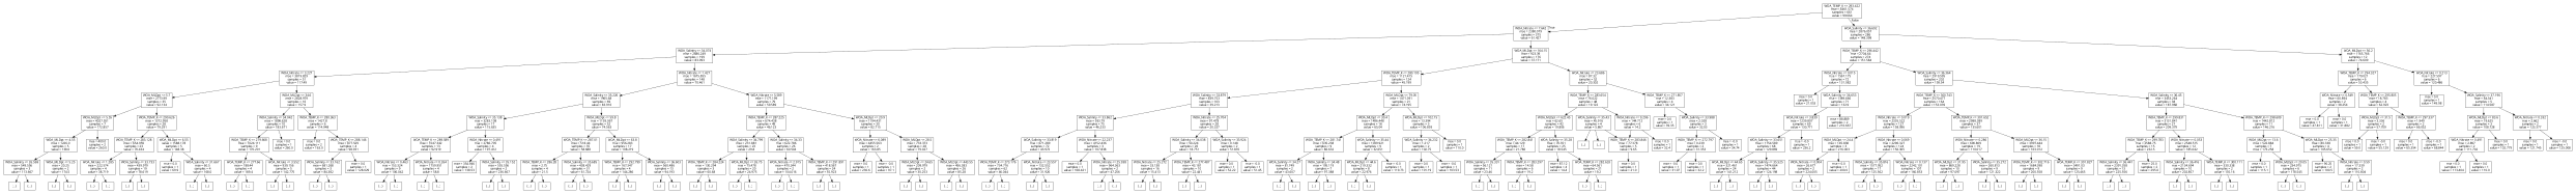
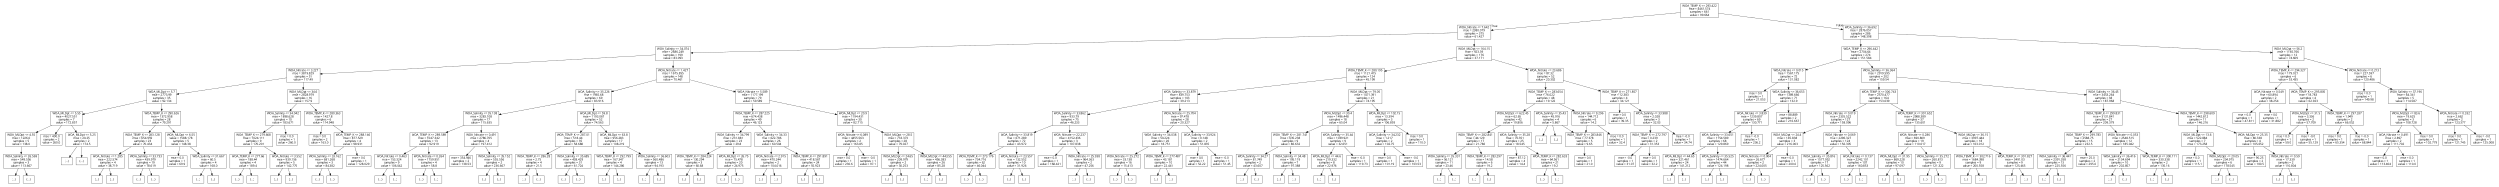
  digraph {
    fontname="Open Sans"
    node [fontname="Open Sans" shape=box]
    edge [fontname="Open Sans"]
    n1 [label="WOA_TEMP_K <= 293.422\nmse = 4461.574\nsamples = 661\nvalue = 99.664"]
    n2 [label="WOA_Nitrate <= 7.642\nmse = 2380.079\nsamples = 375\nvalue = 61.427"]
    n3 [label="WOA_Salinity <= 36.692\nmse = 2876.057\nsamples = 286\nvalue = 148.398"]
    n4 [label="WOA_Salinity <= 34.074\nmse = 2686.249\nsamples = 199\nvalue = 83.093"]
    n5 [label="WOA_MLDpt <= 164.15\nmse = 923.39\nsamples = 176\nvalue = 37.171"]
    n6 [label="WOA_TEMP_K <= 296.442\nmse = 2704.64\nsamples = 274\nvalue = 151.584"]
    n7 [label="WOA_MLDpt <= 56.2\nmse = 1165.766\nsamples = 12\nvalue = 74.609"]
    n8 [label="WOA_Nitrate <= 3.227\nmse = 3819.829\nsamples = 51\nvalue = 117.49"]
    n9 [label="WOA_Nitrate <= 1.427\nmse = 1675.855\nsamples = 148\nvalue = 70.461"]
    n10 [label="WOA_TEMP_K <= 280.195\nmse = 1121.415\nsamples = 124\nvalue = 45.199"]
    n11 [label="WOA_Nitrate <= 23.686\nmse = 87.32\nsamples = 52\nvalue = 20.302"]
    n12 [label="WOA_MLDpt <= 5.7\nmse = 2773.99\nsamples = 35\nvalue = 92.134"]
    n13 [label="WOA_MLDpt <= 34.6\nmse = 2828.979\nsamples = 16\nvalue = 157.9"]
    n14 [label="WOA_Salinity <= 35.226\nmse = 1965.68\nsamples = 69\nvalue = 83.916"]
    n15 [label="WOA_Nitrate <= 5.589\nmse = 1177.199\nsamples = 79\nvalue = 59.589"]
    n16 [label="WOA_MLDpt <= 5.55\nmse = 4027.551\nsamples = 7\nvalue = 172.857"]
    n17 [label="WOA_TEMP_K <= 290.626\nmse = 1372.958\nsamples = 28\nvalue = 79.291"]
    n18 [label="WOA_Salinity <= 34.042\nmse = 1898.628\nsamples = 10\nvalue = 183.671"]
    n19 [label="WOA_TEMP_K <= 280.363\nmse = 1427.8\nsamples = 6\nvalue = 114.948"]
    n20 [label="WOA_MLDpt <= 4.55\nmse = 1226.0\nsamples = 5\nvalue = 138.0"]
    n21 [label="mse = 400.0\nsamples = 2\nvalue = 260.0"]
    n22 [label="WOA_TEMP_K <= 283.128\nmse = 654.959\nsamples = 23\nvalue = 70.434"]
    n23 [label="WOA_MLDpt <= 6.55\nvalue = 1588.178\nsamples = 5\nvalue = 148.38"]
    n24 [label="WOA_Salinity <= 26.569\nmse = 549.556\nsamples = 3\nvalue = 113.667"]
    n25 [label="WOA_MLDpt <= 5.25\nmse = 20.25\nsamples = 2\nvalue = 174.5"]
    n26 [label="(...)"]
    n27 [label="(...)"]
    n28 [label="(...)"]
    n29 [label="(...)"]
    n30 [label="WOA_Nitrate <= 1.285\nmse = 222.574\nsamples = 4\nvalue = 38.719"]
    n31 [label="WOA_Salinity <= 33.733\nmse = 439.979\nsamples = 19\nvalue = 78.619"]
    n32 [label="mse = 0.0\nsamples = 1\nvalue = 69.9"]
    n33 [label="WOA_Salinity <= 31.667\nmse = 60.5\nsamples = 4\nvalue = 168.0"]
    n34 [label="(...)"]
    n35 [label="(...)"]
    n36 [label="(...)"]
    n37 [label="(...)"]
    n38 [label="(...)"]
    n39 [label="(...)"]
    n40 [label="WOA_TEMP_K <= 279.668\nmse = 1024.111\nsamples = 9\nvalue = 170.201"]
    n41 [label="mse = 0.0\nsamples = 1\nvalue = 260.0"]
    n42 [label="mse = 0.0\nsamples = 2\nvalue = 163.0"]
    n43 [label="WOA_TEMP_K <= 288.146\nmse = 877.529\nsamples = 4\nvalue = 98.931"]
    n44 [label="WOA_TEMP_K <= 277.66\nmse = 188.44\nsamples = 4\nvalue = 189.4"]
    n45 [label="WOA_Nitrate <= 3.552\nmse = 939.156\nsamples = 5\nvalue = 142.775"]
    n46 [label="(...)"]
    n47 [label="(...)"]
    n48 [label="(...)"]
    n49 [label="(...)"]
    n50 [label="WOA_Salinity <= 33.162\nmse = 681.268\nsamples = 3\nvalue = 84.382"]
    n51 [label="mse = 0.0\nsamples = 1\nvalue = 128.029"]
    n52 [label="(...)"]
    n53 [label="(...)"]
    n54 [label="WOA_Salinity <= 35.138\nmse = 3283.108\nsamples = 17\nvalue = 115.635"]
    n55 [label="WOA_MLDpt <= 59.8\nmse = 1193.067\nsamples = 52\nvalue = 74.563"]
    n56 [label="WOA_TEMP_K <= 287.225\nmse = 674.438\nsamples = 49\nvalue = 46.123"]
    n57 [label="WOA_MLDpt <= 20.9\nmse = 1194.431\nsamples = 30\nvalue = 82.715"]
    n58 [label="WOA_TEMP_K <= 289.589\nmse = 1047.342\nsamples = 13\nvalue = 92.919"]
    n59 [label="WOA_Nitrate <= 0.491\nmse = 2786.705\nsamples = 4\nvalue = 197.412"]
    n60 [label="WOA_TEMP_K <= 287.01\nmse = 518.44\nsamples = 35\nvalue = 58.688"]
    n61 [label="WOA_MLDpt <= 63.8\nmse = 956.283\nsamples = 17\nvalue = 108.219"]
    n62 [label="WOA_Nitrate <= 0.463\nmse = 153.324\nsamples = 9\nvalue = 106.042"]
    n63 [label="WOA_Nitrate <= 0.264\nmse = 1759.951\nsamples = 4\nvalue = 58.8"]
    n64 [label="mse = 354.946\nsamples = 2\nvalue = 138.53"]
    n65 [label="WOA_Salinity <= 35.152\nmse = 555.556\nsamples = 2\nvalue = 236.667"]
    n66 [label="(...)"]
    n67 [label="(...)"]
    n68 [label="(...)"]
    n69 [label="(...)"]
    n70 [label="(...)"]
    n71 [label="(...)"]
    n72 [label="WOA_TEMP_K <= 286.28\nmse = 2.75\nsamples = 4\nvalue = 21.5"]
    n73 [label="WOA_Salinity <= 35.685\nmse = 438.429\nsamples = 31\nvalue = 61.724"]
    n74 [label="WOA_TEMP_K <= 292.799\nmse = 167.347\nsamples = 4\nvalue = 144.286"]
    n75 [label="WOA_Salinity <= 36.603\nmse = 560.486\nsamples = 13\nvalue = 94.193"]
    n76 [label="(...)"]
    n77 [label="(...)"]
    n78 [label="(...)"]
    n79 [label="(...)"]
    n80 [label="(...)"]
    n81 [label="(...)"]
    n82 [label="(...)"]
    n83 [label="(...)"]
    n84 [label="WOA_Salinity <= 34.799\nmse = 231.881\nsamples = 23\nvalue = 29.8"]
    n85 [label="WOA_Salinity <= 34.33\nmse = 622.786\nsamples = 26\nvalue = 60.504"]
    n86 [label="WOA_Nitrate <= 6.089\nmse = 4455.563\nsamples = 2\nvalue = 163.85"]
    n87 [label="WOA_MLDpt <= 28.5\nmse = 733.373\nsamples = 28\nvalue = 79.027"]
    n88 [label="WOA_TEMP_K <= 284.224\nmse = 130.294\nsamples = 3\nvalue = 60.68"]
    n89 [label="WOA_MLDpt <= 26.75\nmse = 75.478\nsamples = 20\nvalue = 24.975"]
    n90 [label="WOA_Nitrate <= 2.915\nmse = 470.244\nsamples = 2\nvalue = 104.016"]
    n91 [label="WOA_TEMP_K <= 291.891\nmse = 418.567\nsamples = 24\nvalue = 55.923"]
    n92 [label="(...)"]
    n93 [label="(...)"]
    n94 [label="(...)"]
    n95 [label="(...)"]
    n96 [label="(...)"]
    n97 [label="(...)"]
    n98 [label="(...)"]
    n99 [label="(...)"]
    n100 [label="mse = 0.0\nsamples = 1\nvalue = 230.6"]
    n101 [label="mse = -0.0\nsamples = 1\nvalue = 97.1"]
    n102 [label="WOA_MLDpt <= 24.65\nmse = 209.979\nsamples = 2\nvalue = 30.253"]
    n103 [label="WOA_MLDpt <= 443.55\nmse = 456.383\nsamples = 26\nvalue = 85.28"]
    n104 [label="(...)"]
    n105 [label="(...)"]
    n106 [label="(...)"]
    n107 [label="(...)"]
    n108 [label="WOA_Salinity <= 33.879\nmse = 839.753\nsamples = 103\nvalue = 39.213"]
    n109 [label="WOA_MLDpt <= 79.05\nmse = 1471.391\nsamples = 21\nvalue = 74.195"]
    n110 [label="WOA_TEMP_K <= 283.654\nmse = 76.022\nsamples = 48\nvalue = 19.122"]
    n111 [label="WOA_TEMP_K <= 271.857\nmse = 12.383\nsamples = 4\nvalue = 34.121"]
    n112 [label="WOA_Salinity <= 33.862\nmse = 933.79\nsamples = 75\nvalue = 46.233"]
    n113 [label="WOA_Nitrate <= 25.704\nmse = 97.478\nsamples = 28\nvalue = 20.327"]
    n114 [label="WOA_MLDpt <= 30.4\nmse = 1496.448\nsamples = 18\nvalue = 65.04"]
    n115 [label="WOA_MLDpt <= 102.15\nmse = 13.394\nsamples = 3\nvalue = 106.893"]
    n116 [label="WOA_Salinity <= 33.819\nmse = 671.289\nsamples = 72\nvalue = 43.972"]
    n117 [label="WOA_Nitrate <= 22.237\nmse = 4152.436\nsamples = 3\nvalue = 107.838"]
    n118 [label="WOA_Salinity <= 34.038\nmse = 50.224\nsamples = 26\nvalue = 18.751"]
    n119 [label="WOA_Salinity <= 33.924\nmse = 0.148\nsamples = 2\nvalue = 51.835"]
    n120 [label="WOA_TEMP_K <= 273.176\nmse = 734.716\nsamples = 62\nvalue = 46.044"]
    n121 [label="WOA_Nitrate <= 23.557\nmse = 132.552\nsamples = 10\nvalue = 31.926"]
    n122 [label="mse = 0.0\nsamples = 1\nvalue = 168.421"]
    n123 [label="WOA_Nitrate <= 25.938\nmse = 964.363\nsamples = 2\nvalue = 47.256"]
    n124 [label="(...)"]
    n125 [label="(...)"]
    n126 [label="(...)"]
    n127 [label="(...)"]
    n128 [label="(...)"]
    n129 [label="(...)"]
    n130 [label="WOA_Nitrate <= 25.272\nmse = 33.138\nsamples = 16\nvalue = 15.413"]
    n131 [label="WOA_TEMP_K <= 277.487\nmse = 43.181\nsamples = 10\nvalue = 22.441"]
    n132 [label="mse = 0.0\nsamples = 1\nvalue = 52.22"]
    n133 [label="mse = -0.0\nsamples = 1\nvalue = 51.45"]
    n134 [label="(...)"]
    n135 [label="(...)"]
    n136 [label="(...)"]
    n137 [label="(...)"]
    n138 [label="WOA_TEMP_K <= 281.741\nmse = 635.238\nsamples = 9\nvalue = 86.632"]
    n139 [label="WOA_Salinity <= 35.44\nmse = 1039.921\nsamples = 9\nvalue = 32.651"]
    n140 [label="WOA_Salinity <= 34.232\nmse = 1.217\nsamples = 2\nvalue = 102.75"]
    n141 [label="mse = 0.0\nsamples = 1\nvalue = 110.0"]
    n142 [label="WOA_Salinity <= 34.27\nmse = 81.749\nsamples = 2\nvalue = 43.607"]
    n143 [label="WOA_Salinity <= 34.48\nmse = 195.119\nsamples = 7\nvalue = 97.388"]
    n144 [label="WOA_MLDpt <= 44.6\nmse = 219.332\nsamples = 8\nvalue = 22.976"]
    n145 [label="mse = -0.0\nsamples = 1\nvalue = 119.73"]
    n146 [label="(...)"]
    n147 [label="(...)"]
    n148 [label="(...)"]
    n149 [label="(...)"]
    n150 [label="(...)"]
    n151 [label="(...)"]
    n152 [label="mse = 0.0\nsamples = 1\nvalue = 101.19"]
    n153 [label="mse = -0.0\nsamples = 1\nvalue = 103.53"]
    n154 [label="WOA_MLDpt <= 622.45\nmse = 62.65\nsamples = 42\nvalue = 19.806"]
    n155 [label="WOA_Nitrate <= 9.296\nmse = 144.712\nsamples = 6\nvalue = 14.2"]
    n156 [label="mse = 0.0\nsamples = 1\nvalue = 39.35"]
    n157 [label="WOA_Salinity <= 33.988\nmse = 2.028\nsamples = 3\nvalue = 32.03"]
    n158 [label="WOA_TEMP_K <= 282.841\nmse = 44.129\nsamples = 17\nvalue = 21.786"]
    n159 [label="WOA_Salinity <= 35.28\nmse = 70.351\nsamples = 25\nvalue = 18.545"]
    n160 [label="WOA_TEMP_K <= 283.846\nmse = 77.378\nsamples = 5\nvalue = 9.65"]
    n161 [label="mse = 0.0\nsamples = 1\nvalue = 32.4"]
    n162 [label="WOA_Salinity <= 35.331\nmse = 56.121\nsamples = 11\nvalue = 23.46"]
    n163 [label="WOA_TEMP_K <= 283.297\nmse = 14.58\nsamples = 6\nvalue = 19.2"]
    n164 [label="mse = 87.12\nsamples = 4\nvalue = 14.4"]
    n165 [label="WOA_TEMP_K <= 282.633\nmse = 64.561\nsamples = 21\nvalue = 19.2"]
    n166 [label="(...)"]
    n167 [label="(...)"]
    n168 [label="(...)"]
    n169 [label="(...)"]
    n170 [label="(...)"]
    n171 [label="(...)"]
    n172 [label="mse = 0.0\nsamples = 1\nvalue = 21.0"]
    n173 [label="WOA_Salinity <= 35.43\nmse = 45.916\nsamples = 4\nvalue = 5.867"]
    n174 [label="(...)"]
    n175 [label="(...)"]
    n176 [label="WOA_TEMP_K <= 272.797\nmse = 0.239\nsamples = 2\nvalue = 31.353"]
    n177 [label="mse = -0.0\nsamples = 1\nvalue = 34.74"]
    n178 [label="mse = -0.0\nsamples = 1\nvalue = 31.07"]
    n179 [label="mse = 0.0\nsamples = 1\nvalue = 32.2"]
    n180 [label="WOA_Nitrate <= 0.015\nmse = 1567.175\nsamples = 72\nvalue = 131.082"]
    n181 [label="WOA_Salinity <= 36.364\nmse = 2919.595\nsamples = 202\nvalue = 159.54"]
    n182 [label="WOA_TEMP_K <= 294.327\nmse = 179.021\nsamples = 6\nvalue = 53.435"]
    n183 [label="WOA_Nitrate <= 0.213\nmse = 227.597\nsamples = 6\nvalue = 120.486"]
    n184 [label="mse = 0.0\nsamples = 1\nvalue = 21.053"]
    n185 [label="WOA_Salinity <= 36.653\nmse = 1389.666\nsamples = 71\nvalue = 132.9"]
    n186 [label="WOA_TEMP_K <= 300.743\nmse = 2570.477\nsamples = 164\nvalue = 153.039"]
    n187 [label="WOA_Salinity <= 36.45\nmse = 3453.264\nsamples = 38\nvalue = 187.968"]
    n188 [label="WOA_Nitrate <= 3.839\nmse = 1239.807\nsamples = 69\nvalue = 130.771"]
    n189 [label="mse = 88.889\nsamples = 2\nvalue = 216.667"]
    n190 [label="WOA_Salinity <= 33.651\nmse = 1154.589\nsamples = 68\nvalue = 129.869"]
    n191 [label="mse = -0.0\nsamples = 1\nvalue = 236.2"]
    n192 [label="WOA_MLDpt <= 44.65\nmse = 321.461\nsamples = 24\nvalue = 141.212"]
    n193 [label="WOA_Salinity <= 35.525\nmse = 1474.664\nsamples = 44\nvalue = 124.198"]
    n194 [label="(...)"]
    n195 [label="(...)"]
    n196 [label="(...)"]
    n197 [label="(...)"]
    n198 [label="WOA_Nitrate <= 0.019\nmse = 2335.522\nsamples = 127\nvalue = 158.096"]
    n199 [label="WOA_TEMP_K <= 301.652\nmse = 2988.389\nsamples = 37\nvalue = 135.601"]
    n200 [label="WOA_TEMP_K <= 299.831\nmse = 3131.841\nsamples = 27\nvalue = 209.379"]
    n201 [label="WOA_TEMP_K <= 298.609\nmse = 1442.812\nsamples = 11\nvalue = 146.216"]
    n202 [label="WOA_MLDpt <= 24.4\nmse = 145.838\nsamples = 3\nvalue = 216.003"]
    n203 [label="WOA_Nitrate <= 0.069\nmse = 2296.327\nsamples = 124\nvalue = 156.305"]
    n204 [label="WOA_Nitrate <= 0.286\nmse = 690.809\nsamples = 19\nvalue = 110.017"]
    n205 [label="WOA_MLDpt <= 36.15\nmse = 3997.444\nsamples = 18\nvalue = 163.012"]
    n206 [label="WOA_Nitrate <= 0.004\nmse = 26.677\nsamples = 2\nvalue = 224.005"]
    n207 [label="mse = 0.0\nsamples = 1\nvalue = 200.0"]
    n208 [label="WOA_Salinity <= 35.816\nmse = 1577.952\nsamples = 17\nvalue = 125.562"]
    n209 [label="WOA_Nitrate <= 0.137\nmse = 2242.101\nsamples = 107\nvalue = 160.853"]
    n210 [label="(...)"]
    n211 [label="(...)"]
    n212 [label="(...)"]
    n213 [label="(...)"]
    n214 [label="(...)"]
    n215 [label="(...)"]
    n216 [label="WOA_MLDpt <= 31.95\nmse = 869.228\nsamples = 10\nvalue = 97.097"]
    n217 [label="WOA_Salinity <= 35.272\nmse = 260.813\nsamples = 9\nvalue = 121.322"]
    n218 [label="WOA_TEMP_K <= 302.716\nmse = 1684.398\nsamples = 9\nvalue = 200.558"]
    n219 [label="WOA_TEMP_K <= 301.827\nmse = 3491.03\nsamples = 9\nvalue = 125.465"]
    n220 [label="(...)"]
    n221 [label="(...)"]
    n222 [label="(...)"]
    n223 [label="(...)"]
    n224 [label="(...)"]
    n225 [label="(...)"]
    n226 [label="(...)"]
    n227 [label="(...)"]
    n228 [label="WOA_TEMP_K <= 299.783\nmse = 2588.75\nsamples = 15\nvalue = 232.5"]
    n229 [label="WOA_Nitrate <= 0.053\nmse = 2548.515\nsamples = 12\nvalue = 185.042"]
    n230 [label="WOA_MLDpt <= 13.6\nmse = 522.884\nsamples = 7\nmse = 173.258"]
    n231 [label="WOA_MLDpt <= 25.35\nmse = 80.338\nsamples = 4\nvalue = 105.652"]
    n232 [label="WOA_Salinity <= 36.441\nmse = 2391.358\nsamples = 13\nvalue = 225.556"]
    n233 [label="mse = 25.0\nsamples = 2\nvalue = 295.0"]
    n234 [label="WOA_Salinity <= 36.416\nmse = 2134.694\nsamples = 10\nvalue = 202.857"]
    n235 [label="WOA_TEMP_K <= 300.111\nmse = 330.338\nsamples = 2\nvalue = 135.16"]
    n236 [label="(...)"]
    n237 [label="(...)"]
    n238 [label="(...)"]
    n239 [label="(...)"]
    n240 [label="(...)"]
    n241 [label="(...)"]
    n242 [label="mse = 0.0\nsamples = 1\nvalue = 115.1"]
    n243 [label="WOA_MLDpt <= 20.05\nmse = 234.975\nsamples = 6\nvalue = 178.545"]
    n244 [label="mse = 90.25\nsamples = 2\nvalue = 100.5"]
    n245 [label="WOA_Nitrate <= 0.59\nmse = 17.339\nsamples = 2\nvalue = 110.804"]
    n246 [label="(...)"]
    n247 [label="(...)"]
    n248 [label="(...)"]
    n249 [label="(...)"]
    n250 [label="WOA_Nitrate <= 0.549\nmse = 60.894\nsamples = 2\nvalue = 38.254"]
    n251 [label="WOA_TEMP_K <= 295.805\nmse = 18.783\nsamples = 4\nvalue = 62.923"]
    n252 [label="mse = 0.0\nsamples = 1\nvalue = 149.98"]
    n253 [label="WOA_Salinity <= 37.196\nmse = 64.341\nsamples = 5\nvalue = 114.587"]
    n254 [label="mse = 0.0\nsamples = 1\nvalue = 47.811"]
    n255 [label="mse = 0.0\nsamples = 1\nvalue = 31.882"]
    n256 [label="WOA_MLDpt <= 31.5\nmse = 3.336\nsamples = 2\nvalue = 57.709"]
    n257 [label="WOA_TEMP_K <= 297.337\nmse = 1.949\nsamples = 2\nvalue = 66.052"]
    n258 [label="mse = 0.0\nsamples = 1\nvalue = 59.0"]
    n259 [label="mse = -0.0\nsamples = 1\nvalue = 55.129"]
    n260 [label="mse = 0.0\nsamples = 1\nvalue = 65.354"]
    n261 [label="mse = -0.0\nsamples = 1\nvalue = 68.844"]
    n262 [label="WOA_MLDpt <= 83.6\nmse = 19.625\nsamples = 3\nvalue = 108.728"]
    n263 [label="WOA_Nitrate <= 0.332\nmse = 2.662\nsamples = 2\nvalue = 123.377"]
    n264 [label="WOA_Nitrate <= 0.491\nmse = 2.897\nsamples = 2\nvalue = 111.702"]
    n265 [label="mse = 0.0\nsamples = 1\nvalue = 102.779"]
    n266 [label="mse = 0.0\nsamples = 1\nvalue = 121.745"]
    n267 [label="mse = -0.0\nsamples = 1\nvalue = 125.008"]
    n268 [label="mse = 0.0\nsamples = 1\nvalue = 113.404"]
    n269 [label="mse = 0.0\nsamples = 1\nvalue = 110.0"]
    n1 -> n2 [headlabel=True labelangle=45 labeldistance=2.5]
    n1 -> n3 [headlabel=False labelangle=-45 labeldistance=2.5]
    n2 -> n4
    n2 -> n5
    n3 -> n6
    n3 -> n7
    n4 -> n8
    n4 -> n9
    n5 -> n10
    n5 -> n11
    n6 -> n180
    n6 -> n181
    n7 -> n182
    n7 -> n183
    n8 -> n12
    n8 -> n13
    n9 -> n14
    n9 -> n15
    n10 -> n108
    n10 -> n109
    n11 -> n110
    n11 -> n111
    n12 -> n16
    n12 -> n17
    n13 -> n18
    n13 -> n19
    n14 -> n54
    n14 -> n55
    n15 -> n56
    n15 -> n57
    n16 -> n20
    n16 -> n21
    n17 -> n22
    n17 -> n23
    n18 -> n40
    n18 -> n41
    n19 -> n42
    n19 -> n43
    n20 -> n24
-   n20 -> n25
+   n16 -> n25
    n22 -> n30
    n22 -> n31
    n23 -> n32
    n23 -> n33
    n24 -> n26
    n24 -> n27
    n25 -> n28
    n25 -> n29
    n30 -> n34
    n30 -> n35
    n31 -> n36
    n31 -> n37
    n33 -> n38
    n33 -> n39
    n40 -> n44
    n40 -> n45
    n43 -> n50
    n43 -> n51
    n44 -> n46
    n44 -> n47
    n45 -> n48
    n45 -> n49
    n50 -> n52
    n50 -> n53
    n54 -> n58
    n54 -> n59
    n55 -> n60
    n55 -> n61
    n56 -> n84
    n56 -> n85
    n57 -> n86
    n57 -> n87
    n58 -> n62
    n58 -> n63
    n59 -> n64
    n59 -> n65
    n60 -> n72
    n60 -> n73
    n61 -> n74
    n61 -> n75
    n62 -> n66
    n62 -> n67
    n63 -> n68
    n63 -> n69
    n65 -> n70
    n65 -> n71
    n72 -> n76
    n72 -> n77
    n73 -> n78
    n73 -> n79
    n74 -> n80
    n74 -> n81
    n75 -> n82
    n75 -> n83
    n84 -> n88
    n84 -> n89
    n85 -> n90
    n85 -> n91
    n86 -> n100
    n86 -> n101
    n87 -> n102
    n87 -> n103
    n88 -> n92
    n88 -> n93
    n89 -> n94
    n89 -> n95
    n90 -> n96
    n90 -> n97
    n91 -> n98
    n91 -> n99
    n102 -> n104
    n102 -> n105
    n103 -> n106
    n103 -> n107
    n108 -> n112
    n108 -> n113
    n109 -> n114
    n109 -> n115
    n110 -> n154
    n110 -> n155
    n111 -> n156
    n111 -> n157
    n112 -> n116
    n112 -> n117
    n113 -> n118
    n113 -> n119
    n114 -> n138
    n114 -> n139
    n115 -> n140
    n115 -> n141
    n116 -> n120
    n116 -> n121
    n117 -> n122
    n117 -> n123
    n118 -> n130
    n118 -> n131
    n119 -> n132
    n119 -> n133
    n120 -> n124
    n120 -> n125
    n121 -> n126
    n121 -> n127
    n123 -> n128
    n123 -> n129
    n130 -> n134
    n130 -> n135
    n131 -> n136
    n131 -> n137
    n138 -> n142
    n138 -> n143
    n139 -> n144
    n139 -> n145
    n140 -> n152
    n140 -> n153
    n142 -> n146
    n142 -> n147
    n143 -> n148
    n143 -> n149
    n144 -> n150
    n144 -> n151
    n154 -> n158
    n154 -> n159
    n155 -> n160
    n155 -> n161
    n157 -> n176
    n157 -> n177
    n158 -> n162
    n158 -> n163
    n159 -> n164
    n159 -> n165
    n160 -> n172
    n162 -> n166
    n162 -> n167
    n163 -> n168
    n163 -> n169
    n165 -> n170
    n165 -> n171
    n173 -> n160
    n173 -> n174
    n173 -> n175
    n176 -> n178
    n176 -> n179
    n180 -> n184
    n180 -> n185
    n181 -> n186
    n181 -> n187
    n182 -> n250
    n182 -> n251
    n183 -> n252
    n183 -> n253
    n185 -> n188
    n185 -> n189
    n186 -> n198
    n186 -> n199
    n187 -> n200
    n187 -> n201
    n188 -> n190
    n188 -> n191
    n190 -> n192
    n190 -> n193
    n192 -> n194
    n192 -> n195
    n193 -> n196
    n193 -> n197
    n198 -> n202
    n198 -> n203
    n199 -> n204
    n199 -> n205
    n200 -> n228
    n200 -> n229
    n201 -> n230
    n201 -> n231
    n202 -> n206
    n202 -> n207
    n203 -> n208
    n203 -> n209
    n204 -> n216
    n204 -> n217
    n205 -> n218
    n205 -> n219
    n206 -> n210
    n206 -> n211
    n208 -> n212
    n208 -> n213
    n209 -> n214
    n209 -> n215
    n216 -> n220
    n216 -> n221
    n217 -> n222
    n217 -> n223
    n218 -> n224
    n218 -> n225
    n219 -> n226
    n219 -> n227
    n228 -> n232
    n228 -> n233
    n229 -> n234
    n229 -> n235
    n230 -> n242
    n230 -> n243
    n231 -> n244
    n231 -> n245
    n232 -> n236
    n232 -> n237
    n234 -> n238
    n234 -> n239
    n235 -> n240
    n235 -> n241
    n243 -> n246
    n243 -> n247
    n245 -> n248
    n245 -> n249
    n250 -> n254
    n250 -> n255
    n251 -> n256
    n251 -> n257
    n253 -> n262
    n253 -> n263
    n256 -> n258
    n256 -> n259
    n257 -> n260
    n257 -> n261
    n262 -> n264
    n262 -> n265
    n263 -> n266
    n263 -> n267
    n264 -> n268
    n264 -> n269
  }
